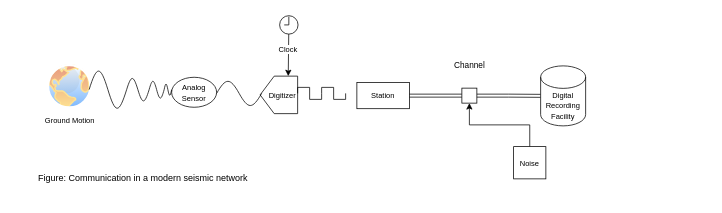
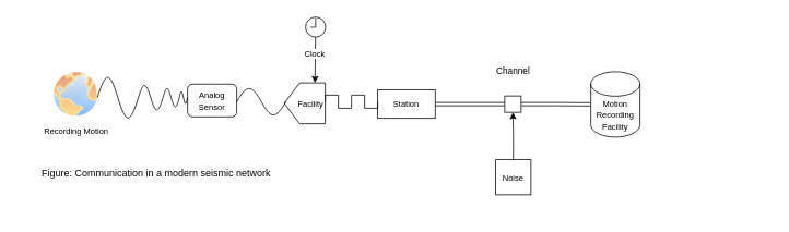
  <mxCell id="0" />
  <mxCell id="1" parent="0" />
  <mxCell id="2" value="" style="group" vertex="1" connectable="0" parent="1"><mxGeometry x="20" y="21" width="920" height="241" as="geometry" /></mxCell>
  <mxCell id="3" value="" style="group" vertex="1" connectable="0" parent="2"><mxGeometry width="376.57" height="136.18" as="geometry" /></mxCell>
- <mxCell id="4" value="Ground Motion" style="aspect=fixed;perimeter=ellipsePerimeter;html=1;align=center;shadow=0;dashed=0;spacingTop=3;image;image=img/lib/active_directory/internet_globe.svg;labelBackgroundColor=none;fontSize=10;strokeWidth=3;opacity=50;" vertex="1" parent="3"><mxGeometry x="42" y="64.0" width="60" height="60" as="geometry" /></mxCell>
+ <mxCell id="4" value="Recording Motion" style="aspect=fixed;perimeter=ellipsePerimeter;html=1;align=center;shadow=0;dashed=0;spacingTop=3;image;image=img/lib/active_directory/internet_globe.svg;labelBackgroundColor=none;fontSize=10;strokeWidth=3;opacity=50;" vertex="1" parent="3"><mxGeometry x="42" y="64.0" width="60" height="60" as="geometry" /></mxCell>
  <mxCell id="5" value="" style="group" vertex="1" connectable="0" parent="3"><mxGeometry x="166" width="210.57" height="136.18" as="geometry" /></mxCell>
  <mxCell id="6" value="" style="group" vertex="1" connectable="0" parent="5"><mxGeometry y="70" width="210" height="66.18" as="geometry" /></mxCell>
- <mxCell id="7" value="&lt;font style=&quot;font-size: 10px&quot;&gt;Digitizer&lt;/font&gt;" style="shape=offPageConnector;whiteSpace=wrap;html=1;sketch=0;direction=south;aspect=fixed;align=right;" vertex="1" parent="6"><mxGeometry x="160" y="10" width="50" height="50" as="geometry" /></mxCell>
+ <mxCell id="7" value="&lt;font style=&quot;font-size: 10px&quot;&gt;Facility&lt;/font&gt;" style="shape=offPageConnector;whiteSpace=wrap;html=1;sketch=0;direction=south;aspect=fixed;align=right;" vertex="1" parent="6"><mxGeometry x="160" y="10" width="50" height="50" as="geometry" /></mxCell>
  <mxCell id="8" value="" style="group" vertex="1" connectable="0" parent="6"><mxGeometry width="150" height="66.18" as="geometry" /></mxCell>
- <mxCell id="9" value="&lt;font style=&quot;font-size: 10px&quot;&gt;Analog&lt;br&gt;Sensor&lt;/font&gt;" style="ellipse;whiteSpace=wrap;html=1;sketch=0;aspect=fixed;" vertex="1" parent="8"><mxGeometry x="42" y="11.54" width="60" height="40" as="geometry" /></mxCell>
+ <mxCell id="9" value="&lt;font style=&quot;font-size: 10px&quot;&gt;Analog&lt;br&gt;Sensor&lt;/font&gt;" style="whiteSpace=wrap;html=1;sketch=0;aspect=fixed;rounded=1;" vertex="1" parent="8"><mxGeometry x="42" y="11.54" width="60" height="40" as="geometry" /></mxCell>
  <mxCell id="10" value="" style="pointerEvents=1;verticalLabelPosition=bottom;shadow=0;dashed=0;align=center;html=1;verticalAlign=top;shape=mxgraph.electrical.waveforms.sine_wave;sketch=0;" vertex="1" parent="8"><mxGeometry x="102" y="11.54" width="60" height="43.09" as="geometry" /></mxCell>
  <mxCell id="11" value="" style="html=1;verticalLabelPosition=bottom;align=center;labelBackgroundColor=#ffffff;verticalAlign=top;strokeWidth=1;strokeColor=#000000;shadow=0;dashed=0;shape=mxgraph.ios7.icons.clock;fontSize=10;fillColor=default;gradientColor=#ffffff;aspect=fixed;" vertex="1" parent="5"><mxGeometry x="186" y="-0.57" width="24.57" height="24.57" as="geometry" /></mxCell>
  <mxCell id="12" style="edgeStyle=none;rounded=0;orthogonalLoop=1;jettySize=auto;html=1;entryX=0;entryY=0.25;entryDx=0;entryDy=0;fontSize=10;startArrow=none;startFill=0;endArrow=classic;endFill=1;" edge="1" parent="5" source="11" target="7"><mxGeometry relative="1" as="geometry" /></mxCell>
  <mxCell id="13" value="Clock" style="edgeLabel;html=1;align=center;verticalAlign=middle;resizable=0;points=[];fontSize=10;" vertex="1" connectable="0" parent="12"><mxGeometry x="-0.285" y="-1" relative="1" as="geometry"><mxPoint as="offset" /></mxGeometry></mxCell>
  <mxCell id="14" value="" style="group" vertex="1" connectable="0" parent="3"><mxGeometry x="98" y="65" width="110" height="66.18" as="geometry" /></mxCell>
  <mxCell id="15" value="" style="pointerEvents=1;verticalLabelPosition=bottom;shadow=0;dashed=0;align=center;html=1;verticalAlign=top;shape=mxgraph.electrical.waveforms.sine_wave;sketch=0;" vertex="1" parent="14"><mxGeometry width="50" height="66.18" as="geometry" /></mxCell>
  <mxCell id="16" value="" style="pointerEvents=1;verticalLabelPosition=bottom;shadow=0;dashed=0;align=center;html=1;verticalAlign=top;shape=mxgraph.electrical.waveforms.sine_wave;sketch=0;" vertex="1" parent="14"><mxGeometry x="50" y="13.09" width="30" height="40" as="geometry" /></mxCell>
  <mxCell id="17" value="" style="pointerEvents=1;verticalLabelPosition=bottom;shadow=0;dashed=0;align=center;html=1;verticalAlign=top;shape=mxgraph.electrical.waveforms.sine_wave;sketch=0;" vertex="1" parent="14"><mxGeometry x="80" y="18.09" width="20" height="30" as="geometry" /></mxCell>
  <mxCell id="18" value="" style="pointerEvents=1;verticalLabelPosition=bottom;shadow=0;dashed=0;align=center;html=1;verticalAlign=top;shape=mxgraph.electrical.waveforms.sine_wave;sketch=0;" vertex="1" parent="14"><mxGeometry x="100" y="23.09" width="10" height="20" as="geometry" /></mxCell>
- <mxCell id="19" value="Figure: Communication in a modern seismic network" style="text;html=1;strokeColor=none;fillColor=none;align=center;verticalAlign=middle;whiteSpace=wrap;rounded=0;fontSize=12;" vertex="1" parent="2"><mxGeometry x="10" y="201" width="320" height="30" as="geometry" /></mxCell>
+ <mxCell id="19" value="Figure: Communication in a modern seismic network" style="text;html=1;strokeColor=none;fillColor=none;align=center;verticalAlign=middle;whiteSpace=wrap;rounded=0;fontSize=12;" vertex="1" parent="2"><mxGeometry x="10" y="176" width="320" height="30" as="geometry" /></mxCell>
  <mxCell id="20" value="" style="group" vertex="1" connectable="0" parent="2"><mxGeometry x="410" y="74.57" width="140" height="56.86" as="geometry" /></mxCell>
- <mxCell id="21" value="&lt;font style=&quot;font-size: 10px&quot;&gt;Station&lt;/font&gt;" style="rounded=0;whiteSpace=wrap;html=1;fontSize=12;strokeColor=default;strokeWidth=1;fillColor=none;gradientColor=#ffffff;align=center;" vertex="1" parent="20"><mxGeometry x="45" y="14" width="70.18" height="34.86" as="geometry" /></mxCell>
+ <mxCell id="21" value="&lt;font style=&quot;font-size: 10px&quot;&gt;Station&lt;/font&gt;" style="rounded=0;whiteSpace=wrap;html=1;fontSize=12;strokeColor=default;strokeWidth=1;fillColor=none;gradientColor=#ffffff;align=center;" vertex="1" parent="20"><mxGeometry x="30" y="14" width="70.18" height="34.86" as="geometry" /></mxCell>
  <mxCell id="22" value="" style="group;aspect=fixed;" vertex="1" connectable="0" parent="2"><mxGeometry x="376" y="95" width="64" height="16" as="geometry" /></mxCell>
  <mxCell id="23" value="" style="pointerEvents=1;verticalLabelPosition=bottom;shadow=0;dashed=0;align=center;html=1;verticalAlign=top;shape=mxgraph.electrical.waveforms.square_wave;sketch=0;" vertex="1" parent="22"><mxGeometry width="32" height="16.0" as="geometry" /></mxCell>
  <mxCell id="24" value="" style="pointerEvents=1;verticalLabelPosition=bottom;shadow=0;dashed=0;align=center;html=1;verticalAlign=top;shape=mxgraph.electrical.waveforms.square_wave;sketch=0;" vertex="1" parent="22"><mxGeometry x="32" width="32" height="16.0" as="geometry" /></mxCell>
  <mxCell id="25" style="edgeStyle=none;rounded=0;orthogonalLoop=1;jettySize=auto;html=1;exitX=1;exitY=0.5;exitDx=0;exitDy=0;entryX=0;entryY=0.5;entryDx=0;entryDy=0;fontSize=12;startArrow=none;startFill=0;endArrow=none;endFill=0;shape=link;" edge="1" parent="2" source="21" target="27"><mxGeometry relative="1" as="geometry" /></mxCell>
  <mxCell id="26" value="" style="group" vertex="1" connectable="0" parent="2"><mxGeometry x="550" y="71" width="370" height="170" as="geometry" /></mxCell>
  <mxCell id="27" value="" style="whiteSpace=wrap;html=1;aspect=fixed;fontSize=10;strokeColor=#000000;strokeWidth=1;fillColor=default;gradientColor=#ffffff;align=right;" vertex="1" parent="26"><mxGeometry x="45" y="25" width="20" height="20" as="geometry" /></mxCell>
  <mxCell id="28" style="edgeStyle=orthogonalEdgeStyle;rounded=0;orthogonalLoop=1;jettySize=auto;html=1;exitX=0.5;exitY=0;exitDx=0;exitDy=0;entryX=0.5;entryY=1;entryDx=0;entryDy=0;fontSize=10;" edge="1" parent="26" source="30" target="27"><mxGeometry relative="1" as="geometry" /></mxCell>
  <mxCell id="29" style="edgeStyle=orthogonalEdgeStyle;shape=link;rounded=0;orthogonalLoop=1;jettySize=auto;html=1;exitX=1;exitY=0.5;exitDx=0;exitDy=0;fontSize=10;startArrow=none;startFill=0;" edge="1" parent="26" source="27" target="32"><mxGeometry relative="1" as="geometry" /></mxCell>
- <mxCell id="30" value="Noise" style="whiteSpace=wrap;html=1;aspect=fixed;fontSize=10;strokeColor=#000000;strokeWidth=1;fillColor=default;gradientColor=#ffffff;align=center;" vertex="1" parent="26"><mxGeometry x="114" y="103" width="43" height="43" as="geometry" /></mxCell>
+ <mxCell id="30" value="Noise" style="whiteSpace=wrap;html=1;aspect=fixed;fontSize=10;strokeColor=#000000;strokeWidth=1;fillColor=default;gradientColor=#ffffff;align=center;" vertex="1" parent="26"><mxGeometry x="34" y="103" width="43" height="43" as="geometry" /></mxCell>
  <mxCell id="31" value="" style="group" vertex="1" connectable="0" parent="26"><mxGeometry x="160" y="1.66" width="60" height="80" as="geometry" /></mxCell>
- <mxCell id="32" value="&lt;font style=&quot;font-size: 10px&quot;&gt;Digital Recording Facility&lt;/font&gt;" style="shape=cylinder3;whiteSpace=wrap;html=1;boundedLbl=1;backgroundOutline=1;size=15;sketch=0;aspect=fixed;" vertex="1" parent="31"><mxGeometry x="-10" y="-6.32" width="60" height="80" as="geometry" /></mxCell>
+ <mxCell id="32" value="&lt;font style=&quot;font-size: 10px&quot;&gt;Motion Recording Facility&lt;/font&gt;" style="shape=cylinder3;whiteSpace=wrap;html=1;boundedLbl=1;backgroundOutline=1;size=15;sketch=0;aspect=fixed;" vertex="1" parent="31"><mxGeometry x="-10" y="-6.32" width="60" height="80" as="geometry" /></mxCell>
  <mxCell id="33" value="&lt;font style=&quot;font-size: 11px&quot;&gt;Channel&lt;/font&gt;" style="text;html=1;align=center;verticalAlign=middle;resizable=0;points=[];autosize=1;strokeColor=none;fillColor=none;fontSize=12;" vertex="1" parent="2"><mxGeometry x="575" y="54.57" width="60" height="20" as="geometry" /></mxCell>
